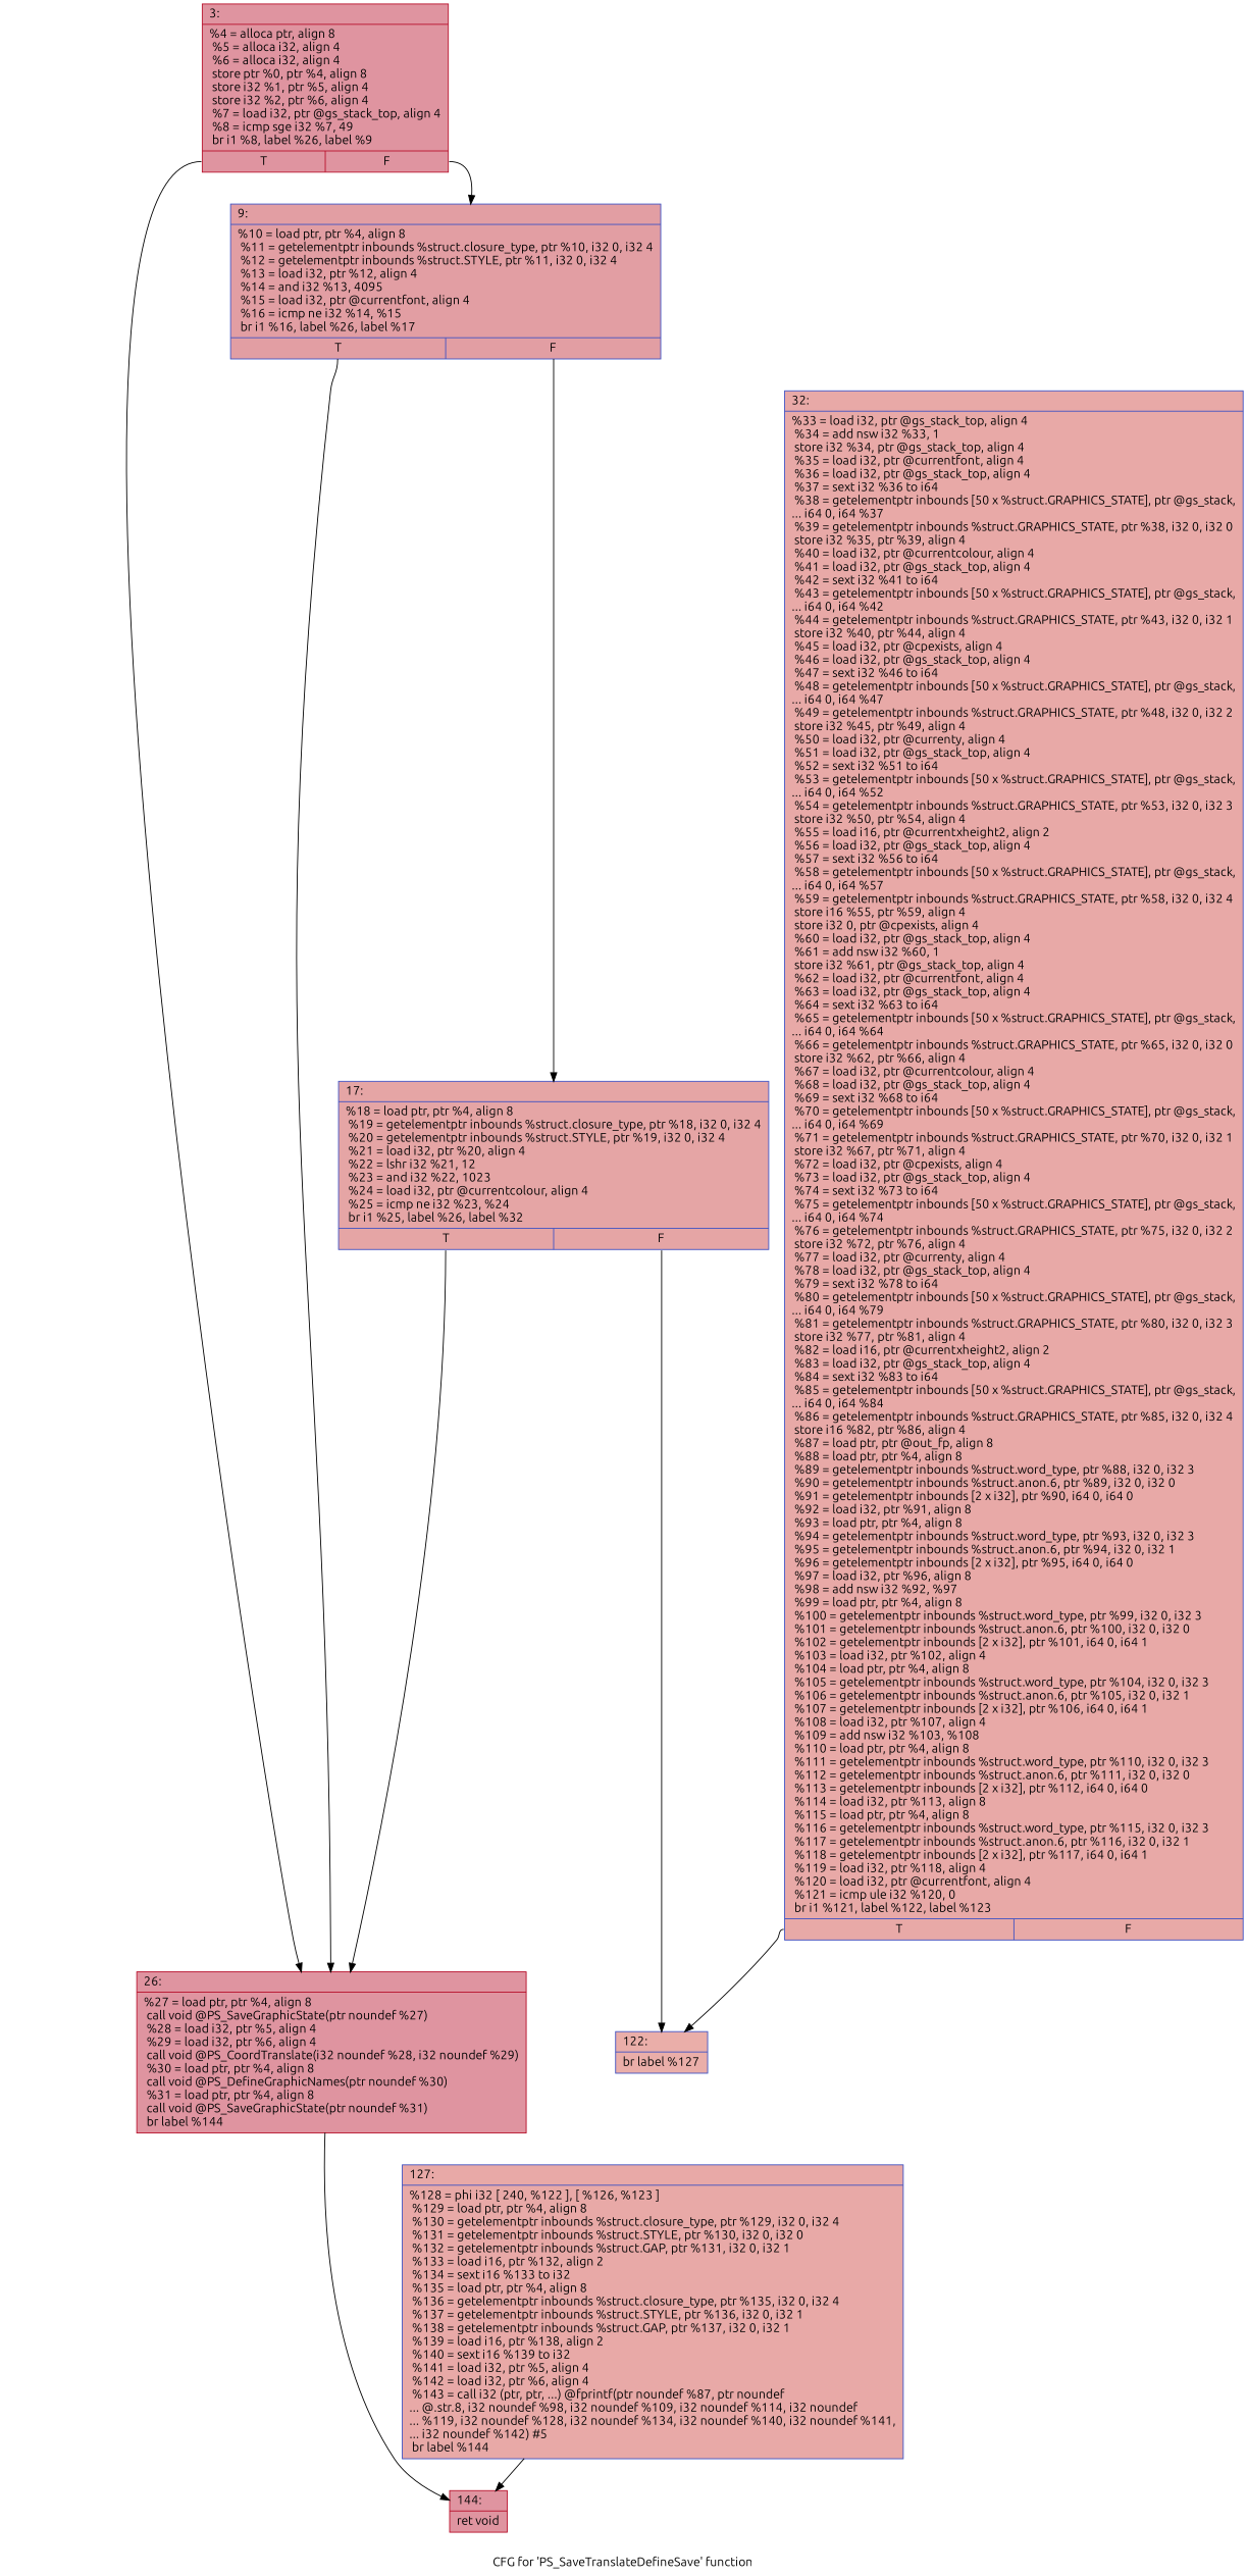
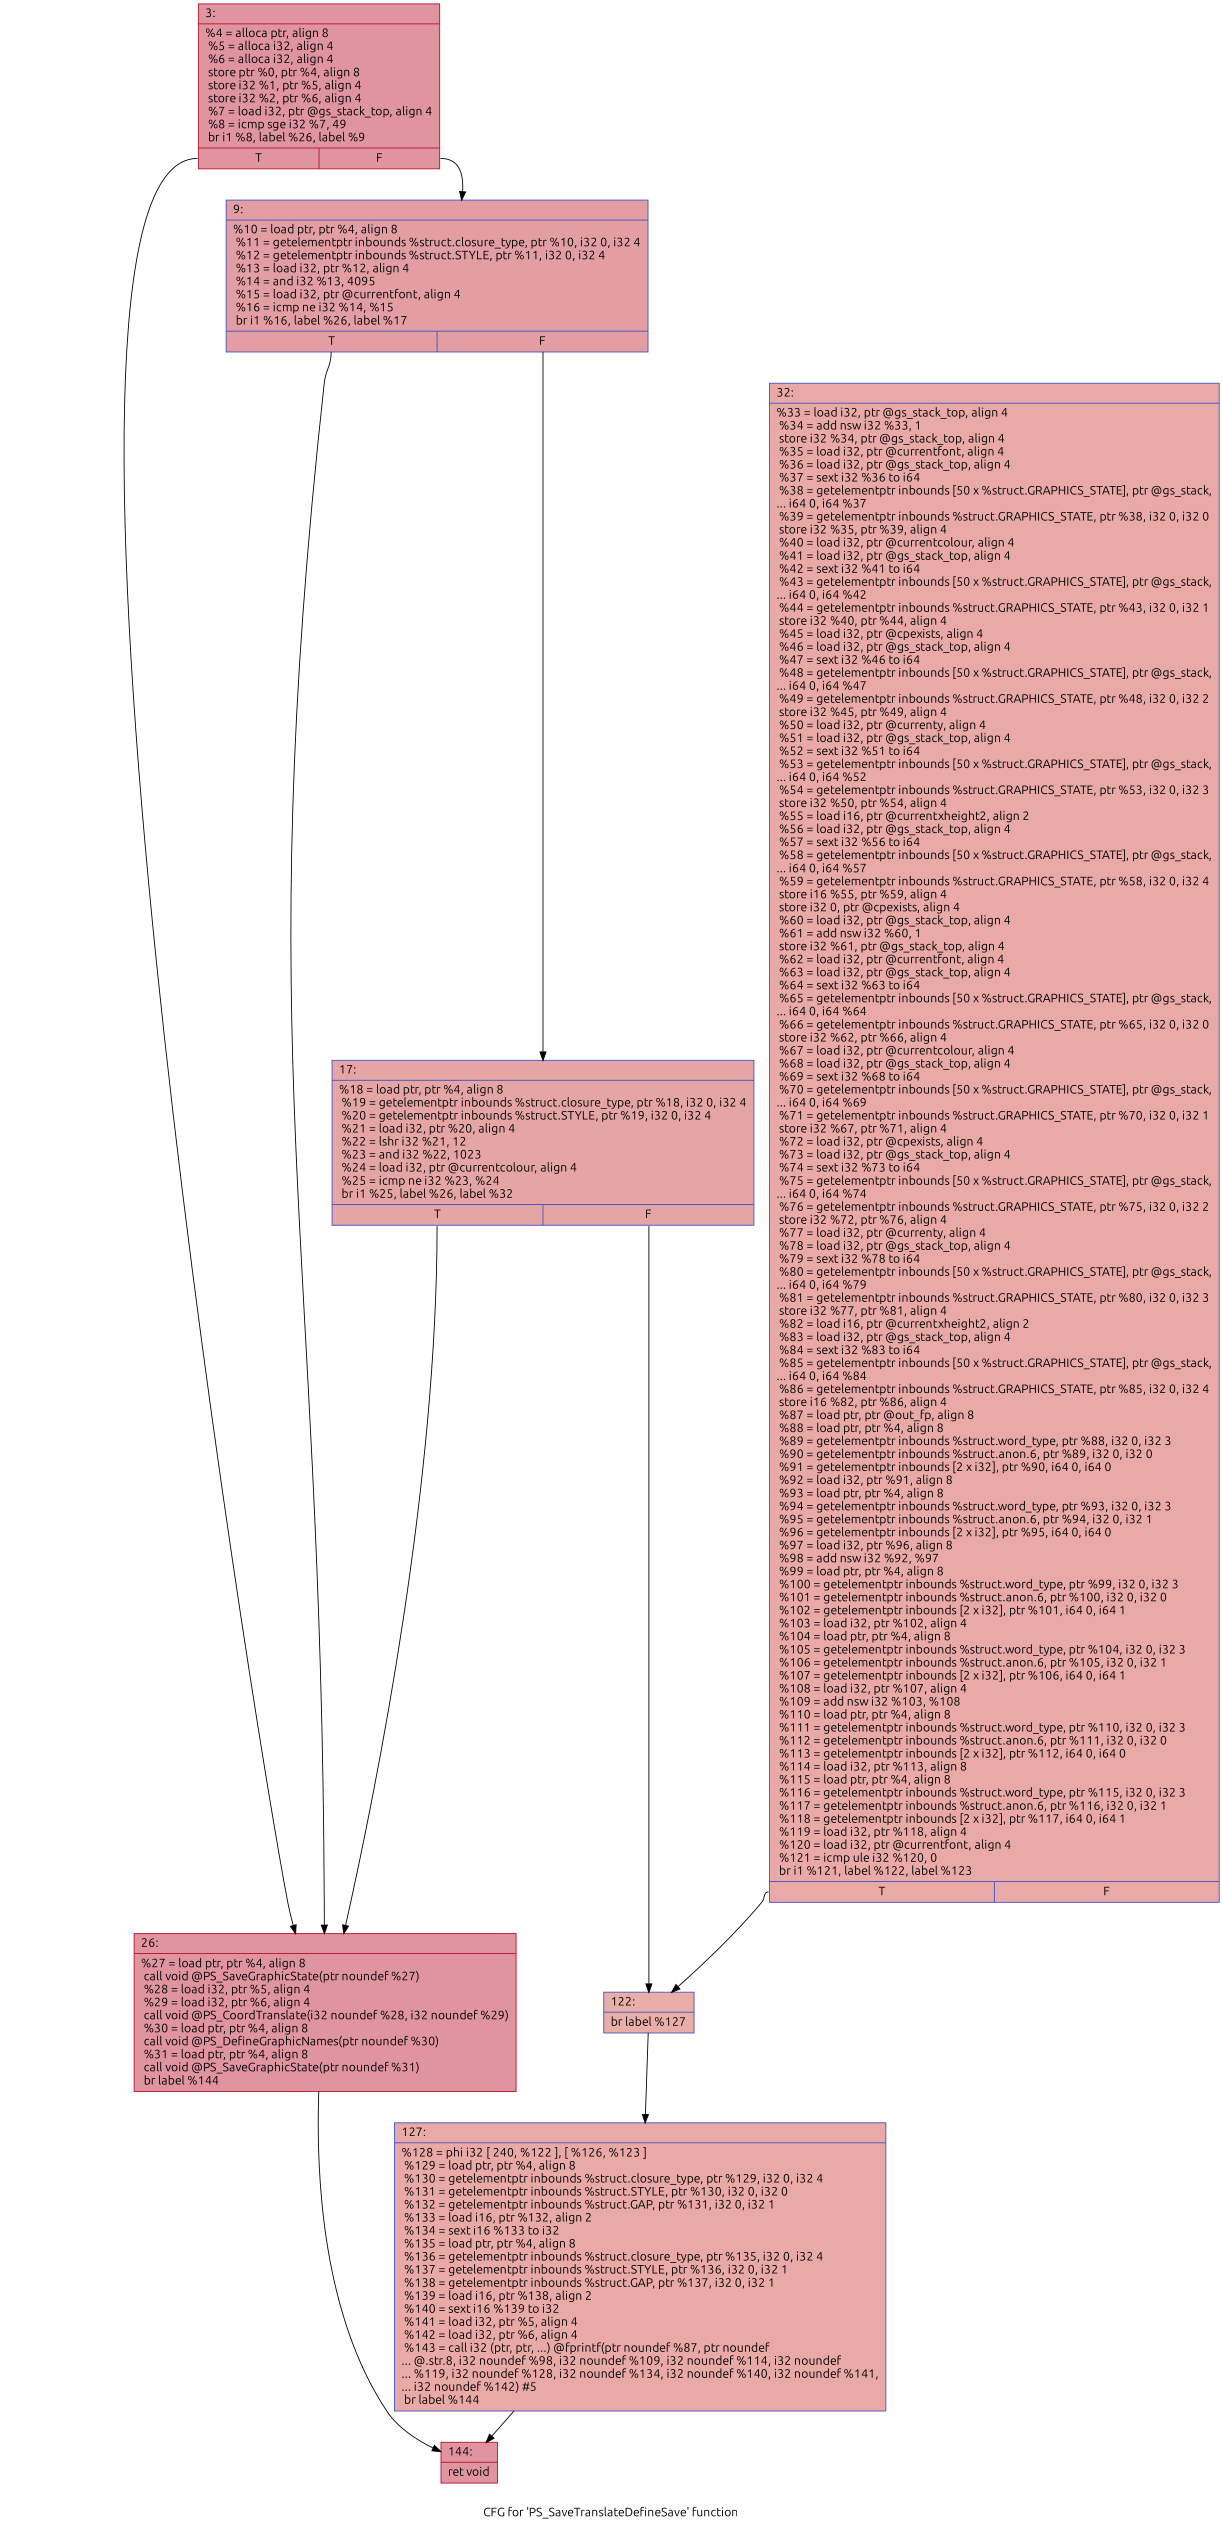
  digraph {
    fontname=Ubuntu
    label="CFG for 'PS_SaveTranslateDefineSave' function"
    node [color="#3d50c3ff" fillcolor="#b70d2870" fontname=Ubuntu shape=record style=filled]
    edge [fontname=Ubuntu tailport=s0]
    n1 [color="#b70d28ff" label="{3:\l|  %4 = alloca ptr, align 8\l  %5 = alloca i32, align 4\l  %6 = alloca i32, align 4\l  store ptr %0, ptr %4, align 8\l  store i32 %1, ptr %5, align 4\l  store i32 %2, ptr %6, align 4\l  %7 = load i32, ptr @gs_stack_top, align 4\l  %8 = icmp sge i32 %7, 49\l  br i1 %8, label %26, label %9\l|{<s0>T|<s1>F}}"]
    n2 [color="#b70d28ff" label="{26:\l|  %27 = load ptr, ptr %4, align 8\l  call void @PS_SaveGraphicState(ptr noundef %27)\l  %28 = load i32, ptr %5, align 4\l  %29 = load i32, ptr %6, align 4\l  call void @PS_CoordTranslate(i32 noundef %28, i32 noundef %29)\l  %30 = load ptr, ptr %4, align 8\l  call void @PS_DefineGraphicNames(ptr noundef %30)\l  %31 = load ptr, ptr %4, align 8\l  call void @PS_SaveGraphicState(ptr noundef %31)\l  br label %144\l}"]
    n3 [fillcolor="#be242e70" label="{9:\l|  %10 = load ptr, ptr %4, align 8\l  %11 = getelementptr inbounds %struct.closure_type, ptr %10, i32 0, i32 4\l  %12 = getelementptr inbounds %struct.STYLE, ptr %11, i32 0, i32 4\l  %13 = load i32, ptr %12, align 4\l  %14 = and i32 %13, 4095\l  %15 = load i32, ptr @currentfont, align 4\l  %16 = icmp ne i32 %14, %15\l  br i1 %16, label %26, label %17\l|{<s0>T|<s1>F}}"]
    n4 [color="#b70d28ff" label="{144:\l|  ret void\l}"]
    n5 [fillcolor="#c5333470" label="{17:\l|  %18 = load ptr, ptr %4, align 8\l  %19 = getelementptr inbounds %struct.closure_type, ptr %18, i32 0, i32 4\l  %20 = getelementptr inbounds %struct.STYLE, ptr %19, i32 0, i32 4\l  %21 = load i32, ptr %20, align 4\l  %22 = lshr i32 %21, 12\l  %23 = and i32 %22, 1023\l  %24 = load i32, ptr @currentcolour, align 4\l  %25 = icmp ne i32 %23, %24\l  br i1 %25, label %26, label %32\l|{<s0>T|<s1>F}}"]
    n6 [fillcolor="#d0473d70" label="{122:\l|  br label %127\l}"]
    n7 [fillcolor="#ca3b3770" label="{32:\l|  %33 = load i32, ptr @gs_stack_top, align 4\l  %34 = add nsw i32 %33, 1\l  store i32 %34, ptr @gs_stack_top, align 4\l  %35 = load i32, ptr @currentfont, align 4\l  %36 = load i32, ptr @gs_stack_top, align 4\l  %37 = sext i32 %36 to i64\l  %38 = getelementptr inbounds [50 x %struct.GRAPHICS_STATE], ptr @gs_stack,\l... i64 0, i64 %37\l  %39 = getelementptr inbounds %struct.GRAPHICS_STATE, ptr %38, i32 0, i32 0\l  store i32 %35, ptr %39, align 4\l  %40 = load i32, ptr @currentcolour, align 4\l  %41 = load i32, ptr @gs_stack_top, align 4\l  %42 = sext i32 %41 to i64\l  %43 = getelementptr inbounds [50 x %struct.GRAPHICS_STATE], ptr @gs_stack,\l... i64 0, i64 %42\l  %44 = getelementptr inbounds %struct.GRAPHICS_STATE, ptr %43, i32 0, i32 1\l  store i32 %40, ptr %44, align 4\l  %45 = load i32, ptr @cpexists, align 4\l  %46 = load i32, ptr @gs_stack_top, align 4\l  %47 = sext i32 %46 to i64\l  %48 = getelementptr inbounds [50 x %struct.GRAPHICS_STATE], ptr @gs_stack,\l... i64 0, i64 %47\l  %49 = getelementptr inbounds %struct.GRAPHICS_STATE, ptr %48, i32 0, i32 2\l  store i32 %45, ptr %49, align 4\l  %50 = load i32, ptr @currenty, align 4\l  %51 = load i32, ptr @gs_stack_top, align 4\l  %52 = sext i32 %51 to i64\l  %53 = getelementptr inbounds [50 x %struct.GRAPHICS_STATE], ptr @gs_stack,\l... i64 0, i64 %52\l  %54 = getelementptr inbounds %struct.GRAPHICS_STATE, ptr %53, i32 0, i32 3\l  store i32 %50, ptr %54, align 4\l  %55 = load i16, ptr @currentxheight2, align 2\l  %56 = load i32, ptr @gs_stack_top, align 4\l  %57 = sext i32 %56 to i64\l  %58 = getelementptr inbounds [50 x %struct.GRAPHICS_STATE], ptr @gs_stack,\l... i64 0, i64 %57\l  %59 = getelementptr inbounds %struct.GRAPHICS_STATE, ptr %58, i32 0, i32 4\l  store i16 %55, ptr %59, align 4\l  store i32 0, ptr @cpexists, align 4\l  %60 = load i32, ptr @gs_stack_top, align 4\l  %61 = add nsw i32 %60, 1\l  store i32 %61, ptr @gs_stack_top, align 4\l  %62 = load i32, ptr @currentfont, align 4\l  %63 = load i32, ptr @gs_stack_top, align 4\l  %64 = sext i32 %63 to i64\l  %65 = getelementptr inbounds [50 x %struct.GRAPHICS_STATE], ptr @gs_stack,\l... i64 0, i64 %64\l  %66 = getelementptr inbounds %struct.GRAPHICS_STATE, ptr %65, i32 0, i32 0\l  store i32 %62, ptr %66, align 4\l  %67 = load i32, ptr @currentcolour, align 4\l  %68 = load i32, ptr @gs_stack_top, align 4\l  %69 = sext i32 %68 to i64\l  %70 = getelementptr inbounds [50 x %struct.GRAPHICS_STATE], ptr @gs_stack,\l... i64 0, i64 %69\l  %71 = getelementptr inbounds %struct.GRAPHICS_STATE, ptr %70, i32 0, i32 1\l  store i32 %67, ptr %71, align 4\l  %72 = load i32, ptr @cpexists, align 4\l  %73 = load i32, ptr @gs_stack_top, align 4\l  %74 = sext i32 %73 to i64\l  %75 = getelementptr inbounds [50 x %struct.GRAPHICS_STATE], ptr @gs_stack,\l... i64 0, i64 %74\l  %76 = getelementptr inbounds %struct.GRAPHICS_STATE, ptr %75, i32 0, i32 2\l  store i32 %72, ptr %76, align 4\l  %77 = load i32, ptr @currenty, align 4\l  %78 = load i32, ptr @gs_stack_top, align 4\l  %79 = sext i32 %78 to i64\l  %80 = getelementptr inbounds [50 x %struct.GRAPHICS_STATE], ptr @gs_stack,\l... i64 0, i64 %79\l  %81 = getelementptr inbounds %struct.GRAPHICS_STATE, ptr %80, i32 0, i32 3\l  store i32 %77, ptr %81, align 4\l  %82 = load i16, ptr @currentxheight2, align 2\l  %83 = load i32, ptr @gs_stack_top, align 4\l  %84 = sext i32 %83 to i64\l  %85 = getelementptr inbounds [50 x %struct.GRAPHICS_STATE], ptr @gs_stack,\l... i64 0, i64 %84\l  %86 = getelementptr inbounds %struct.GRAPHICS_STATE, ptr %85, i32 0, i32 4\l  store i16 %82, ptr %86, align 4\l  %87 = load ptr, ptr @out_fp, align 8\l  %88 = load ptr, ptr %4, align 8\l  %89 = getelementptr inbounds %struct.word_type, ptr %88, i32 0, i32 3\l  %90 = getelementptr inbounds %struct.anon.6, ptr %89, i32 0, i32 0\l  %91 = getelementptr inbounds [2 x i32], ptr %90, i64 0, i64 0\l  %92 = load i32, ptr %91, align 8\l  %93 = load ptr, ptr %4, align 8\l  %94 = getelementptr inbounds %struct.word_type, ptr %93, i32 0, i32 3\l  %95 = getelementptr inbounds %struct.anon.6, ptr %94, i32 0, i32 1\l  %96 = getelementptr inbounds [2 x i32], ptr %95, i64 0, i64 0\l  %97 = load i32, ptr %96, align 8\l  %98 = add nsw i32 %92, %97\l  %99 = load ptr, ptr %4, align 8\l  %100 = getelementptr inbounds %struct.word_type, ptr %99, i32 0, i32 3\l  %101 = getelementptr inbounds %struct.anon.6, ptr %100, i32 0, i32 0\l  %102 = getelementptr inbounds [2 x i32], ptr %101, i64 0, i64 1\l  %103 = load i32, ptr %102, align 4\l  %104 = load ptr, ptr %4, align 8\l  %105 = getelementptr inbounds %struct.word_type, ptr %104, i32 0, i32 3\l  %106 = getelementptr inbounds %struct.anon.6, ptr %105, i32 0, i32 1\l  %107 = getelementptr inbounds [2 x i32], ptr %106, i64 0, i64 1\l  %108 = load i32, ptr %107, align 4\l  %109 = add nsw i32 %103, %108\l  %110 = load ptr, ptr %4, align 8\l  %111 = getelementptr inbounds %struct.word_type, ptr %110, i32 0, i32 3\l  %112 = getelementptr inbounds %struct.anon.6, ptr %111, i32 0, i32 0\l  %113 = getelementptr inbounds [2 x i32], ptr %112, i64 0, i64 0\l  %114 = load i32, ptr %113, align 8\l  %115 = load ptr, ptr %4, align 8\l  %116 = getelementptr inbounds %struct.word_type, ptr %115, i32 0, i32 3\l  %117 = getelementptr inbounds %struct.anon.6, ptr %116, i32 0, i32 1\l  %118 = getelementptr inbounds [2 x i32], ptr %117, i64 0, i64 1\l  %119 = load i32, ptr %118, align 4\l  %120 = load i32, ptr @currentfont, align 4\l  %121 = icmp ule i32 %120, 0\l  br i1 %121, label %122, label %123\l|{<s0>T|<s1>F}}"]
    n8 [fillcolor="#ca3b3770" label="{127:\l|  %128 = phi i32 [ 240, %122 ], [ %126, %123 ]\l  %129 = load ptr, ptr %4, align 8\l  %130 = getelementptr inbounds %struct.closure_type, ptr %129, i32 0, i32 4\l  %131 = getelementptr inbounds %struct.STYLE, ptr %130, i32 0, i32 0\l  %132 = getelementptr inbounds %struct.GAP, ptr %131, i32 0, i32 1\l  %133 = load i16, ptr %132, align 2\l  %134 = sext i16 %133 to i32\l  %135 = load ptr, ptr %4, align 8\l  %136 = getelementptr inbounds %struct.closure_type, ptr %135, i32 0, i32 4\l  %137 = getelementptr inbounds %struct.STYLE, ptr %136, i32 0, i32 1\l  %138 = getelementptr inbounds %struct.GAP, ptr %137, i32 0, i32 1\l  %139 = load i16, ptr %138, align 2\l  %140 = sext i16 %139 to i32\l  %141 = load i32, ptr %5, align 4\l  %142 = load i32, ptr %6, align 4\l  %143 = call i32 (ptr, ptr, ...) @fprintf(ptr noundef %87, ptr noundef\l... @.str.8, i32 noundef %98, i32 noundef %109, i32 noundef %114, i32 noundef\l... %119, i32 noundef %128, i32 noundef %134, i32 noundef %140, i32 noundef %141,\l... i32 noundef %142) #5\l  br label %144\l}"]
    n1 -> n2
    n1 -> n3 [tailport=s1]
    n2 -> n4 [tailport=""]
    n3 -> n2
    n3 -> n5 [tailport=s1]
    n5 -> n2
    n5 -> n6 [tailport=s1]
+   n6 -> n8 [tailport=""]
    n7 -> n6
    n8 -> n4 [tailport=""]
  }
